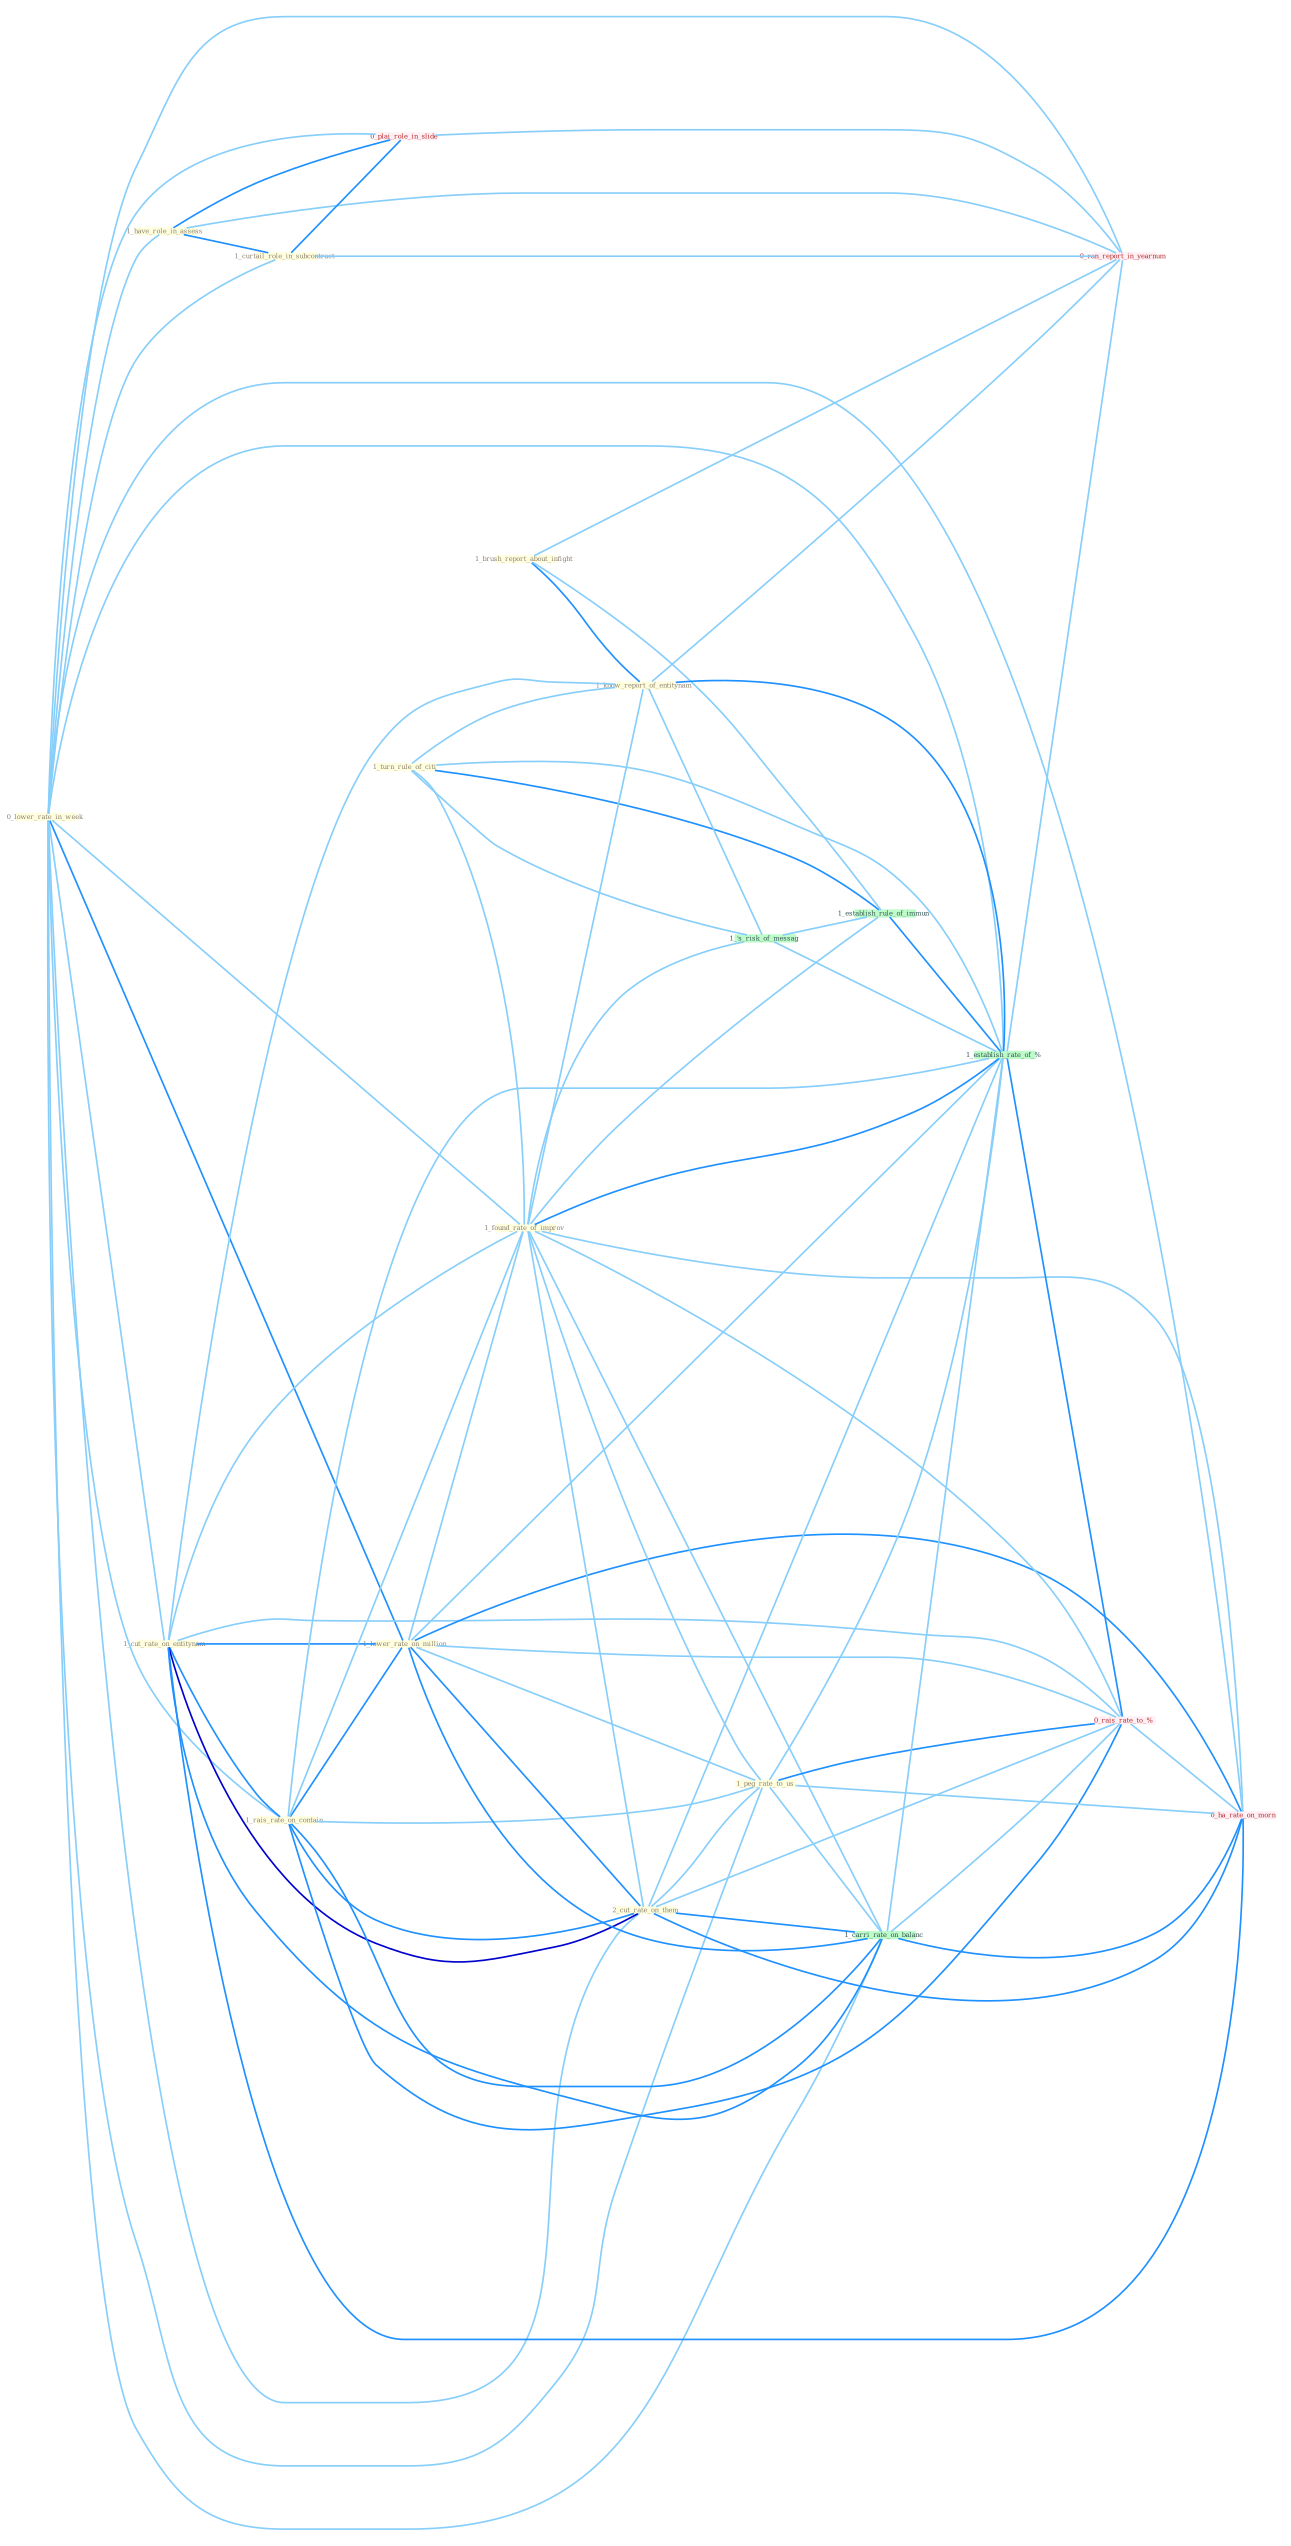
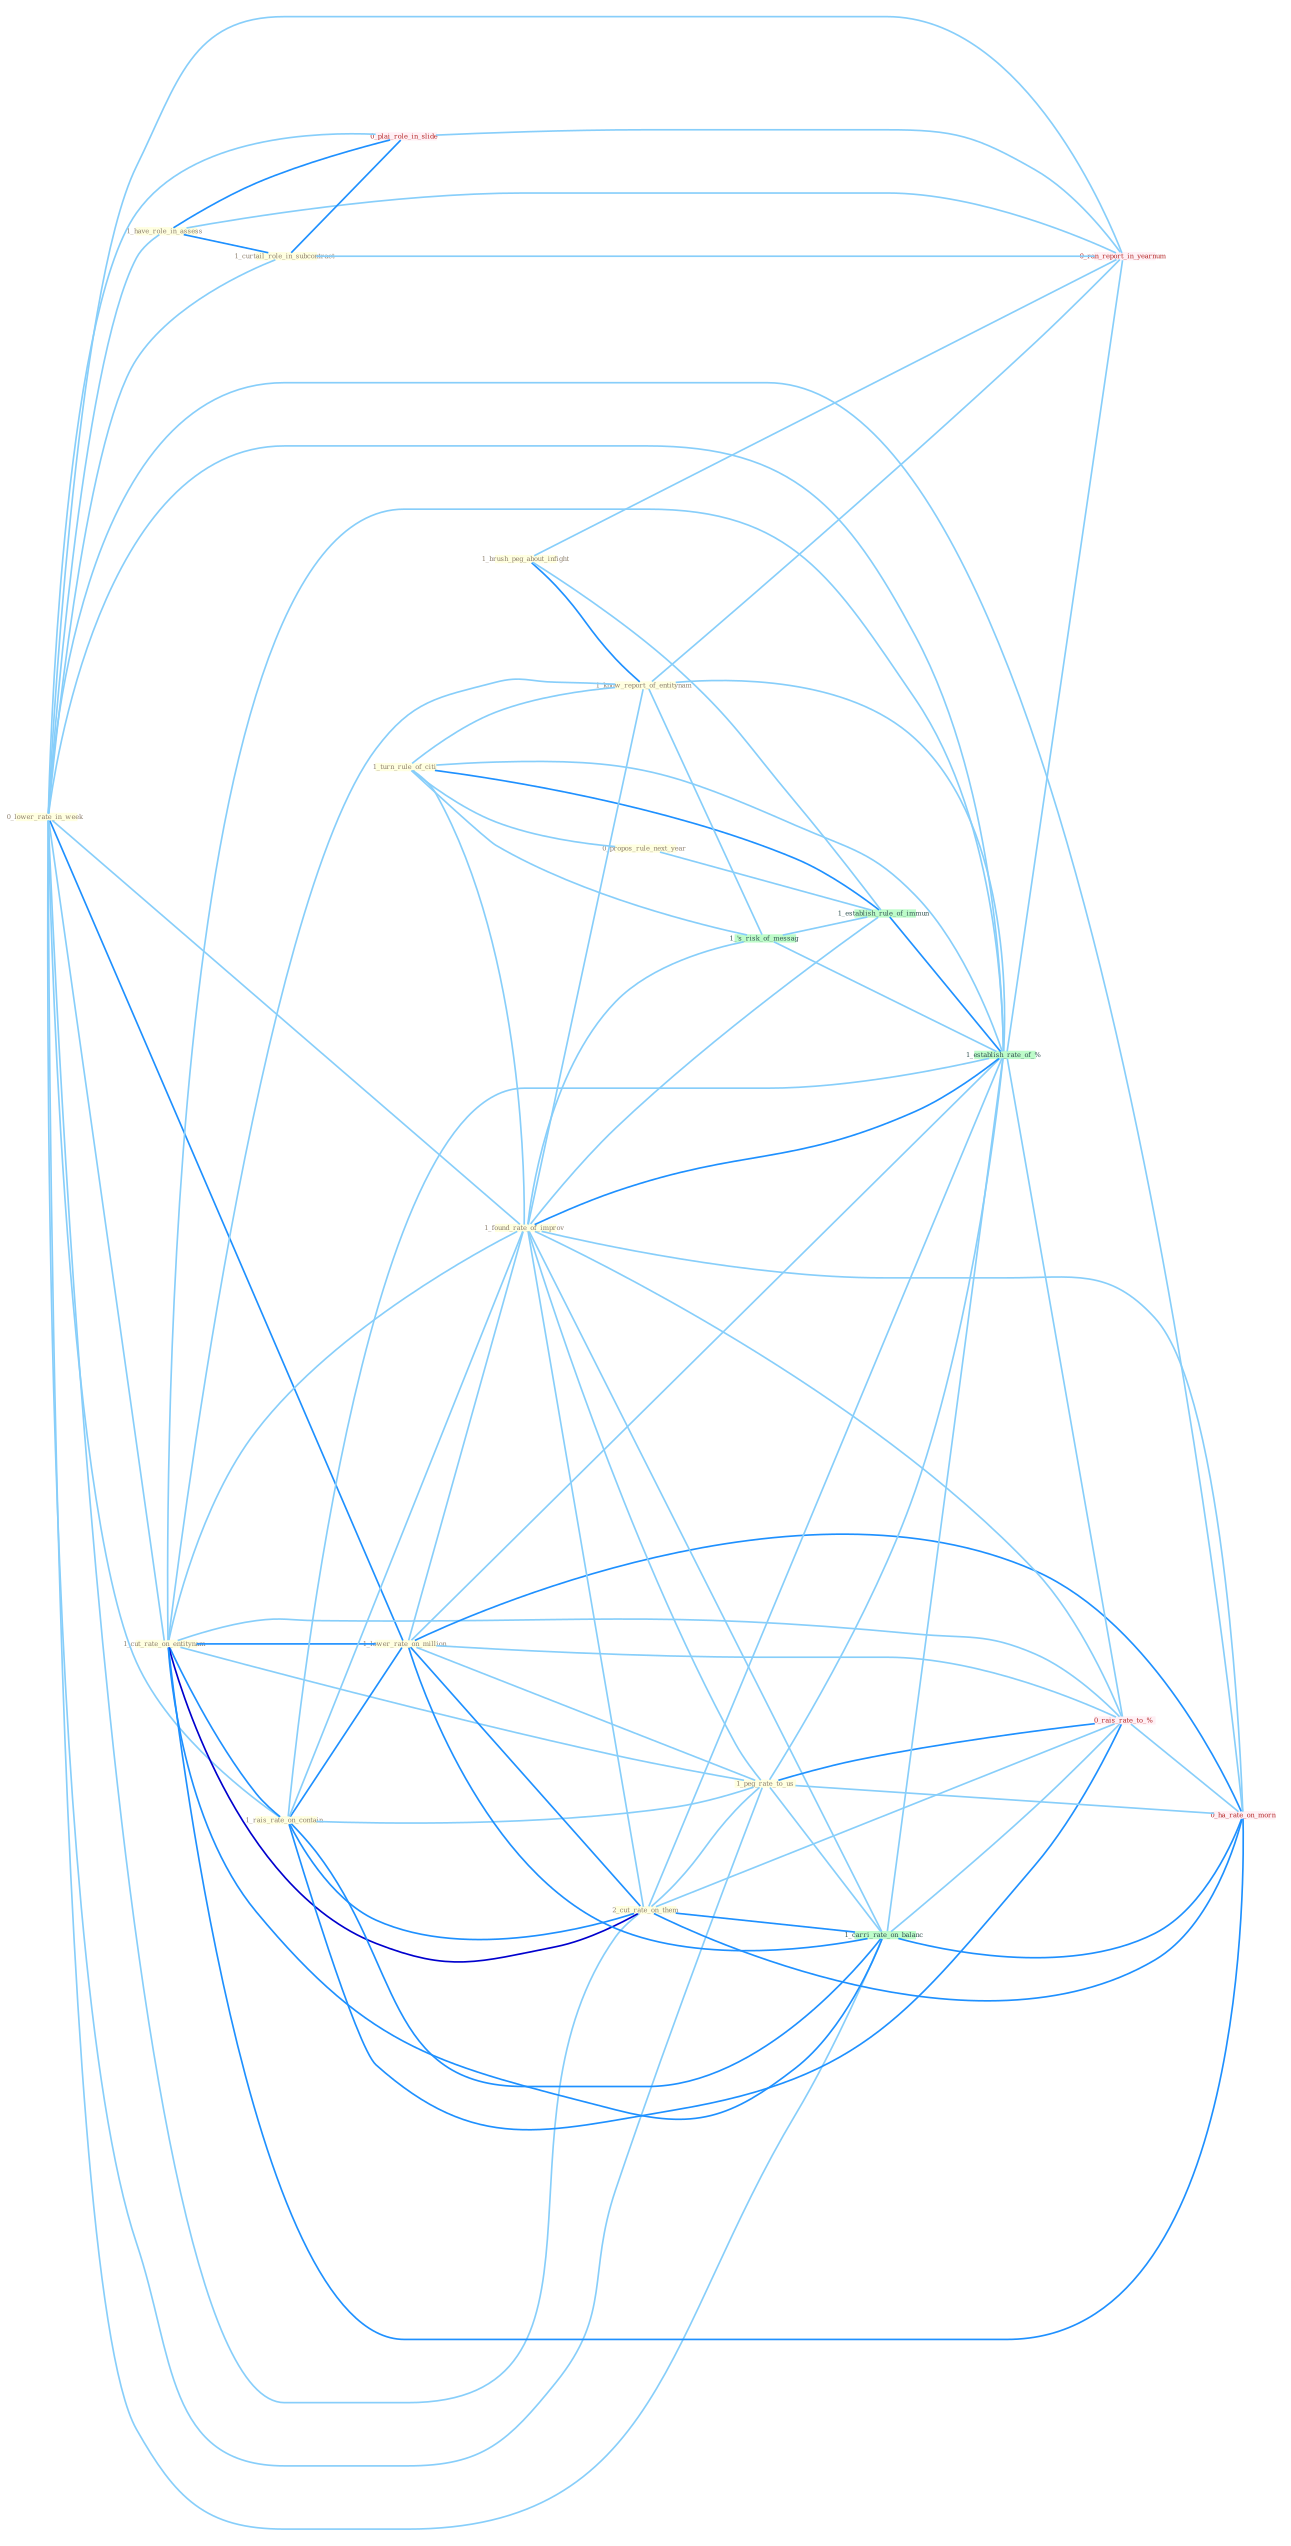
  graph {
    rankdir=LR
    node [color="#ffffe0" fixedsize=true fontcolor="#8b7d6b" fontsize=4 shape=polygon style=filled]
    edge [color="#87cefa" w=1]
    "1_turn_rule_of_citi " [height=.06 width=.5]
+   "0_propos_rule_next_year " [height=.06 width=.5]
    "0_lower_rate_in_week " [height=.06 width=.5]
-   "1_brush_report_about_infight " [height=.06 width=.5]
+   "1_brush_report_about_infight " [height=.06 width=.5 label="1_brush_peg_about_infight"]
    "1_cut_rate_on_entitynam " [height=.06 width=.5]
    "1_rais_rate_on_contain " [height=.06 width=.5]
    "1_lower_rate_on_million " [height=.06 width=.5]
    "1_have_role_in_assess " [height=.06 width=.5]
    "1_found_rate_of_improv " [height=.06 width=.5]
    "1_curtail_role_in_subcontract " [height=.06 width=.5]
    n11 [height=.06 label="2_cut_rate_on_them" width=.5]
    "1_know_report_of_entitynam " [height=.06 width=.5]
    n13 [height=.06 label="1_peg_rate_to_us" width=.5]
    "0_plai_role_in_slide " [color="#fff0f5" fontcolor="#b22222" height=.06 width=.5]
    "0_ran_report_in_yearnum " [color="#fff0f5" fontcolor="#b22222" height=.06 width=.5]
    "0_rais_rate_to_% " [color="#fff0f5" fontcolor="#b22222" height=.06 width=.5]
    "0_ha_rate_on_morn " [color="#fff0f5" fontcolor="#b22222" height=.06 width=.5]
    "1_'s_risk_of_messag " [color="#BDFCC9" fontcolor="#2f4f4f" height=.06 width=.5]
    "1_establish_rule_of_immun " [color="#BDFCC9" fontcolor="#2f4f4f" height=.06 width=.5]
    "1_establish_rate_of_% " [color="#BDFCC9" fontcolor="#2f4f4f" height=.06 width=.5]
    "1_carri_rate_on_balanc " [color="#BDFCC9" fontcolor="#2f4f4f" height=.06 width=.5]
    subgraph sub_1 {
      "1_turn_rule_of_citi "
+     "0_propos_rule_next_year "
      "0_lower_rate_in_week "
      "1_brush_report_about_infight "
      "1_cut_rate_on_entitynam "
      "1_rais_rate_on_contain "
      "1_lower_rate_on_million "
      "1_have_role_in_assess "
      "1_found_rate_of_improv "
      "1_curtail_role_in_subcontract "
      n11
      "1_know_report_of_entitynam "
      n13
    }
    subgraph sub_2 {
      "0_plai_role_in_slide "
      "0_ran_report_in_yearnum "
      "0_rais_rate_to_% "
      "0_ha_rate_on_morn "
    }
+   "1_turn_rule_of_citi " -- "0_propos_rule_next_year "
    "1_turn_rule_of_citi " -- "1_found_rate_of_improv "
    "1_turn_rule_of_citi " -- "1_know_report_of_entitynam "
    "1_turn_rule_of_citi " -- "1_'s_risk_of_messag "
    "1_turn_rule_of_citi " -- "1_establish_rule_of_immun " [color="#1e90ff" w=2]
    "1_turn_rule_of_citi " -- "1_establish_rate_of_% "
+   "0_propos_rule_next_year " -- "1_establish_rule_of_immun "
    "0_lower_rate_in_week " -- "1_cut_rate_on_entitynam "
    "0_lower_rate_in_week " -- "1_rais_rate_on_contain "
    "0_lower_rate_in_week " -- "1_lower_rate_on_million " [color="#1e90ff" w=2]
    "0_lower_rate_in_week " -- "1_have_role_in_assess "
    "0_lower_rate_in_week " -- "1_found_rate_of_improv "
    "0_lower_rate_in_week " -- "1_curtail_role_in_subcontract "
    "0_lower_rate_in_week " -- n11
    "0_lower_rate_in_week " -- n13
    "0_lower_rate_in_week " -- "0_plai_role_in_slide "
    "0_lower_rate_in_week " -- "0_ran_report_in_yearnum "
    "0_lower_rate_in_week " -- "0_ha_rate_on_morn "
    "0_lower_rate_in_week " -- "1_establish_rate_of_% "
    "0_lower_rate_in_week " -- "1_carri_rate_on_balanc "
    "1_brush_report_about_infight " -- "1_know_report_of_entitynam " [color="#1e90ff"]
    "1_brush_report_about_infight " -- "0_ran_report_in_yearnum "
    "1_brush_report_about_infight " -- "1_establish_rule_of_immun "
    "1_cut_rate_on_entitynam " -- "1_rais_rate_on_contain " [color="#1e90ff" w=2]
    "1_cut_rate_on_entitynam " -- "1_lower_rate_on_million " [color="#1e90ff" w=2]
    "1_cut_rate_on_entitynam " -- "1_found_rate_of_improv "
    "1_cut_rate_on_entitynam " -- n11 [color="#0000cd" w=3]
    "1_cut_rate_on_entitynam " -- "1_know_report_of_entitynam "
+   "1_cut_rate_on_entitynam " -- n13
    "1_cut_rate_on_entitynam " -- "0_rais_rate_to_% "
    "1_cut_rate_on_entitynam " -- "0_ha_rate_on_morn " [color="#1e90ff" w=2]
+   "1_cut_rate_on_entitynam " -- "1_establish_rate_of_% "
    "1_cut_rate_on_entitynam " -- "1_carri_rate_on_balanc " [color="#1e90ff" w=2]
    "1_rais_rate_on_contain " -- "1_lower_rate_on_million " [color="#1e90ff" w=2]
    "1_rais_rate_on_contain " -- "1_found_rate_of_improv "
    "1_rais_rate_on_contain " -- n11 [color="#1e90ff" w=2]
    "1_rais_rate_on_contain " -- n13
    "1_rais_rate_on_contain " -- "0_rais_rate_to_% " [color="#1e90ff" w=2]
    "1_rais_rate_on_contain " -- "1_establish_rate_of_% "
    "1_rais_rate_on_contain " -- "1_carri_rate_on_balanc " [color="#1e90ff" w=2]
    "1_lower_rate_on_million " -- "1_found_rate_of_improv "
    "1_lower_rate_on_million " -- n11 [color="#1e90ff" w=2]
    "1_lower_rate_on_million " -- n13
    "1_lower_rate_on_million " -- "0_rais_rate_to_% "
    "1_lower_rate_on_million " -- "0_ha_rate_on_morn " [color="#1e90ff" w=2]
    "1_lower_rate_on_million " -- "1_establish_rate_of_% "
    "1_lower_rate_on_million " -- "1_carri_rate_on_balanc " [color="#1e90ff" w=2]
    "1_have_role_in_assess " -- "1_curtail_role_in_subcontract " [color="#1e90ff" w=2]
    "1_have_role_in_assess " -- "0_plai_role_in_slide " [color="#1e90ff" w=2]
    "1_have_role_in_assess " -- "0_ran_report_in_yearnum "
    "1_found_rate_of_improv " -- n11
    "1_found_rate_of_improv " -- "1_know_report_of_entitynam "
    "1_found_rate_of_improv " -- n13
    "1_found_rate_of_improv " -- "0_rais_rate_to_% "
    "1_found_rate_of_improv " -- "0_ha_rate_on_morn "
    "1_found_rate_of_improv " -- "1_'s_risk_of_messag "
    "1_found_rate_of_improv " -- "1_establish_rule_of_immun "
    "1_found_rate_of_improv " -- "1_establish_rate_of_% " [color="#1e90ff" w=2]
    "1_found_rate_of_improv " -- "1_carri_rate_on_balanc "
    "1_curtail_role_in_subcontract " -- "0_plai_role_in_slide " [color="#1e90ff" w=2]
    "1_curtail_role_in_subcontract " -- "0_ran_report_in_yearnum "
    n11 -- n13
    n11 -- "0_rais_rate_to_% "
    n11 -- "0_ha_rate_on_morn " [color="#1e90ff" w=2]
    n11 -- "1_establish_rate_of_% "
    n11 -- "1_carri_rate_on_balanc " [color="#1e90ff" w=2]
    "1_know_report_of_entitynam " -- "0_ran_report_in_yearnum "
    "1_know_report_of_entitynam " -- "1_'s_risk_of_messag "
-   "1_know_report_of_entitynam " -- "1_establish_rate_of_% " [color="#1e90ff"]
+   "1_know_report_of_entitynam " -- "1_establish_rate_of_% "
    n13 -- "0_rais_rate_to_% " [color="#1e90ff" w=2]
    n13 -- "0_ha_rate_on_morn "
    n13 -- "1_establish_rate_of_% "
    n13 -- "1_carri_rate_on_balanc "
    "0_plai_role_in_slide " -- "0_ran_report_in_yearnum "
    "0_rais_rate_to_% " -- "0_ha_rate_on_morn "
    "1_'s_risk_of_messag " -- "1_establish_rule_of_immun "
    "1_'s_risk_of_messag " -- "1_establish_rate_of_% "
    "1_establish_rule_of_immun " -- "1_establish_rate_of_% " [color="#1e90ff" w=2]
    "1_establish_rate_of_% " -- "0_ran_report_in_yearnum "
-   "1_establish_rate_of_% " -- "0_rais_rate_to_% " [color="#1e90ff" w=2]
+   "1_establish_rate_of_% " -- "0_rais_rate_to_% " [w=2]
    "1_carri_rate_on_balanc " -- "0_rais_rate_to_% "
    "1_carri_rate_on_balanc " -- "0_ha_rate_on_morn " [color="#1e90ff" w=2]
    "1_carri_rate_on_balanc " -- "1_establish_rate_of_% "
  }
